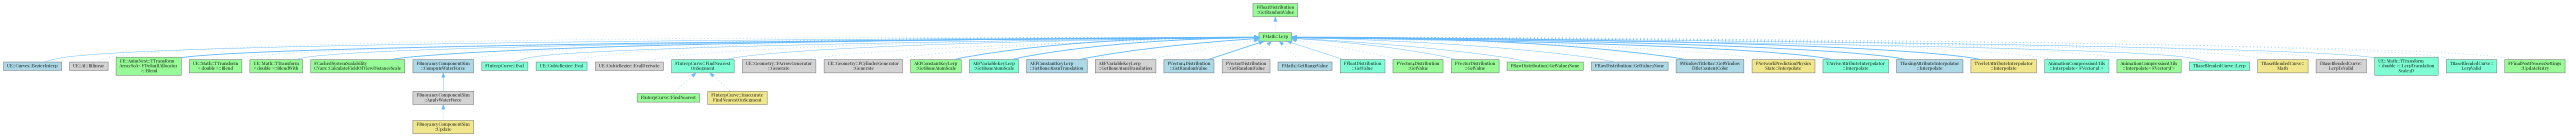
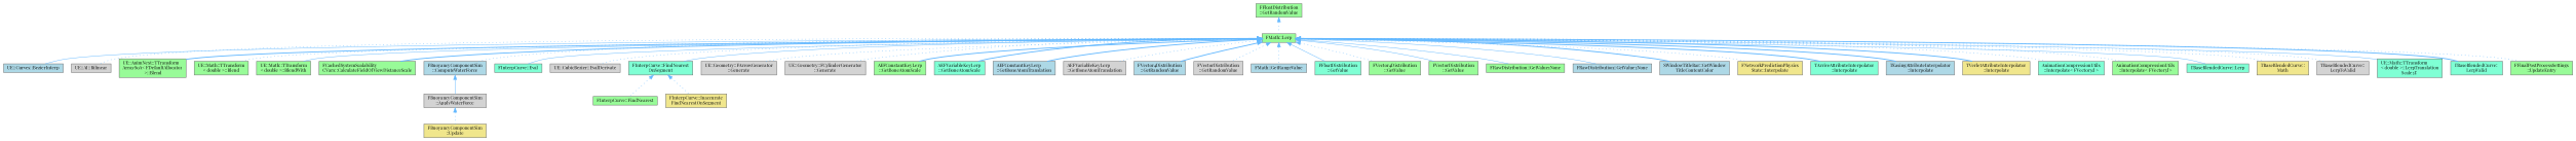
  digraph {
    fontname="Playfair Display"
    rankdir=TB
    node [color=grey40 fillcolor=palegreen fontname="Playfair Display" fontsize=10 shape=box style=filled]
    edge [color=steelblue1 dir=back fontname="Playfair Display" fontsize=10 labelfontname=Helvetica labelfontsize=10 style=dotted]
    n1 [color=gray40 fontcolor=black height=0.2 label="FMath::Lerp" width=0.4]
    n2 [fillcolor=lightblue height=0.2 label="UE::Curves::BezierInterp" width=0.4]
    n3 [fillcolor=lightgrey height=0.2 label="UE::AI::Bilinear" width=0.4]
    n4 [height=0.2 label="UE::AnimNext::TTransform\lArraySoA\< FDefaultAllocator\l \>::Blend" width=0.4]
    n5 [height=0.2 label="UE::Math::TTransform\l\< double \>::Blend" width=0.4]
    n6 [height=0.2 label="UE::Math::TTransform\l\< double \>::BlendWith" width=0.4]
    n7 [height=0.2 label="FCachedSystemScalability\lCVars::CalculateFieldOfViewDistanceScale" width=0.4]
    n8 [fillcolor=lightblue height=0.2 label="FBuoyancyComponentSim\l::ComputeWaterForce" width=0.4]
    n9 [fillcolor=aquamarine height=0.2 label="FInterpCurve::Eval" width=0.4]
-   n10 [fillcolor=aquamarine height=0.2 label="UE::CubicBezier::Eval" width=0.4]
    n11 [fillcolor=lightgrey height=0.2 label="UE::CubicBezier::EvalDerivate" width=0.4]
    n12 [fillcolor=aquamarine height=0.2 label="FInterpCurve::FindNearest\lOnSegment" width=0.4]
    n13 [fillcolor=lightgrey height=0.2 label="UE::Geometry::FArrowGenerator\l::Generate" width=0.4]
    n14 [fillcolor=lightgrey height=0.2 label="UE::Geometry::FCylinderGenerator\l::Generate" width=0.4]
    n15 [height=0.2 label="AEFConstantKeyLerp\l::GetBoneAtomScale" width=0.4]
    n16 [fillcolor=aquamarine height=0.2 label="AEFVariableKeyLerp\l::GetBoneAtomScale" width=0.4]
    n17 [fillcolor=lightblue height=0.2 label="AEFConstantKeyLerp\l::GetBoneAtomTranslation" width=0.4]
    n18 [fillcolor=lightgrey height=0.2 label="AEFVariableKeyLerp\l::GetBoneAtomTranslation" width=0.4]
    n19 [fillcolor=lightblue height=0.2 label="FVector4Distribution\l::GetRandomValue" width=0.4]
    n20 [fillcolor=lightgrey height=0.2 label="FVectorDistribution\l::GetRandomValue" width=0.4]
    n21 [fillcolor=lightblue height=0.2 label="FMath::GetRangeValue" width=0.4]
    n22 [fillcolor=aquamarine height=0.2 label="FFloatDistribution\l::GetValue" width=0.4]
    n23 [height=0.2 label="FVector4Distribution\l::GetValue" width=0.4]
    n24 [height=0.2 label="FVectorDistribution\l::GetValue" width=0.4]
    n25 [height=0.2 label="FRawDistribution::GetValue1None" width=0.4]
    n26 [fillcolor=lightblue height=0.2 label="FRawDistribution::GetValue3None" width=0.4]
    n27 [fillcolor=lightblue height=0.2 label="SWindowTitleBar::GetWindow\lTitleContentColor" width=0.4]
    n28 [fillcolor=khaki height=0.2 label="FNetworkPredictionPhysics\lState::Interpolate" width=0.4]
    n29 [fillcolor=aquamarine height=0.2 label="TArriveAttributeInterpolator\l::Interpolate" width=0.4]
    n30 [fillcolor=lightblue height=0.2 label="TEasingAttributeInterpolator\l::Interpolate" width=0.4]
    n31 [fillcolor=khaki height=0.2 label="TVerletAttributeInterpolator\l::Interpolate" width=0.4]
    n32 [fillcolor=aquamarine height=0.2 label="AnimationCompressionUtils\l::Interpolate\< FVector3d \>" width=0.4]
    n33 [height=0.2 label="AnimationCompressionUtils\l::Interpolate\< FVector3f \>" width=0.4]
    n34 [fillcolor=aquamarine height=0.2 label="TBaseBlendedCurve::Lerp" width=0.4]
    n35 [fillcolor=khaki height=0.2 label="TBaseBlendedCurve::\lMath" width=0.4]
    n36 [fillcolor=lightgrey height=0.2 label="TBaseBlendedCurve::\lLerpToValid" width=0.4]
    n37 [fillcolor=aquamarine height=0.2 label="UE::Math::TTransform\l\< double \>::LerpTranslation\lScale3D" width=0.4]
    n38 [fillcolor=aquamarine height=0.2 label="TBaseBlendedCurve::\lLerpValid" width=0.4]
    n39 [height=0.2 label="FFinalPostProcessSettings\l::UpdateEntry" width=0.4]
    n40 [fillcolor=lightgrey height=0.2 label="FBuoyancyComponentSim\l::ApplyWaterForce" width=0.4]
    n41 [height=0.2 label="FInterpCurve::FindNearest" width=0.4]
    n42 [fillcolor=khaki height=0.2 label="FInterpCurve::Inaccurate\lFindNearestOnSegment" width=0.4]
    n43 [height=0.2 label="FFloatDistribution\l::GetRandomValue" width=0.4]
    n44 [fillcolor=khaki height=0.2 label="FBuoyancyComponentSim\l::Update" width=0.4]
    n1 -> n2 [style=solid]
    n1 -> n3
    n1 -> n4 [style=bold]
    n1 -> n5
    n1 -> n6 [style=solid]
    n1 -> n7 [style=bold]
    n1 -> n8
    n1 -> n9 [style=solid]
-   n1 -> n10
    n1 -> n11
    n1 -> n12 [style=solid]
    n1 -> n13
    n1 -> n14
    n1 -> n15 [style=bold]
    n1 -> n16 [style=bold]
    n1 -> n17 [style=bold]
    n1 -> n18
    n1 -> n19 [style=bold]
    n1 -> n20
    n1 -> n21
    n1 -> n22 [style=solid]
    n1 -> n23
    n1 -> n24 [style=solid]
    n1 -> n25 [style=solid]
    n1 -> n26 [style=solid]
    n1 -> n27 [style=bold]
    n1 -> n28
    n1 -> n29 [style=bold]
    n1 -> n30 [style=bold]
    n1 -> n31 [style=bold]
    n1 -> n32
    n1 -> n33
    n1 -> n34 [style=solid]
    n1 -> n35
    n1 -> n36
    n1 -> n37 [style=solid]
-   n1 -> n38
+   n1 -> n38 [style=bold]
    n1 -> n39
    n8 -> n40 [style=solid]
    n12 -> n41
    n12 -> n42
    n40 -> n44
    n43 -> n1
  }
